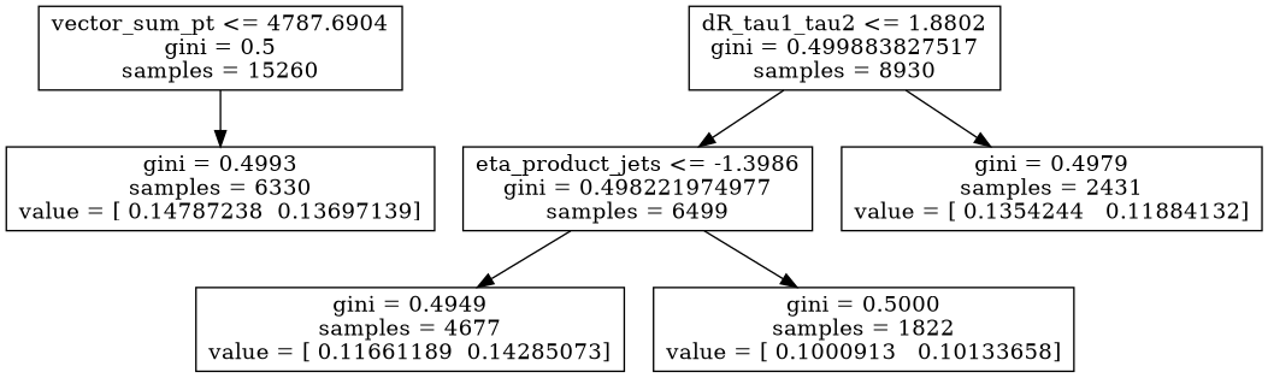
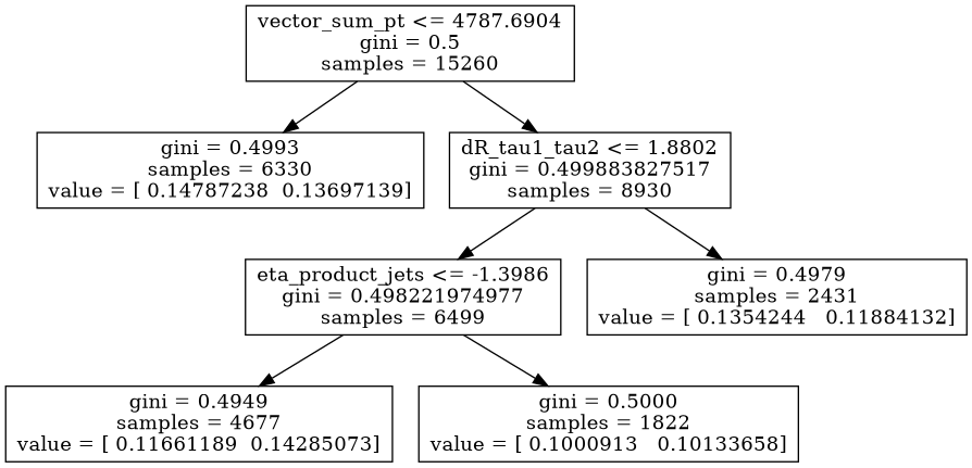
  digraph {
    node [shape=box]
    n1 [label="vector_sum_pt <= 4787.6904\ngini = 0.5\nsamples = 15260"]
    n2 [label="gini = 0.4993\nsamples = 6330\nvalue = [ 0.14787238  0.13697139]"]
    n3 [label="dR_tau1_tau2 <= 1.8802\ngini = 0.499883827517\nsamples = 8930"]
    n4 [label="eta_product_jets <= -1.3986\ngini = 0.498221974977\nsamples = 6499"]
    n5 [label="gini = 0.4979\nsamples = 2431\nvalue = [ 0.1354244   0.11884132]"]
    n6 [label="gini = 0.4949\nsamples = 4677\nvalue = [ 0.11661189  0.14285073]"]
    n7 [label="gini = 0.5000\nsamples = 1822\nvalue = [ 0.1000913   0.10133658]"]
    n1 -> n2
+   n1 -> n3
    n3 -> n4
    n3 -> n5
    n4 -> n6
    n4 -> n7
  }
